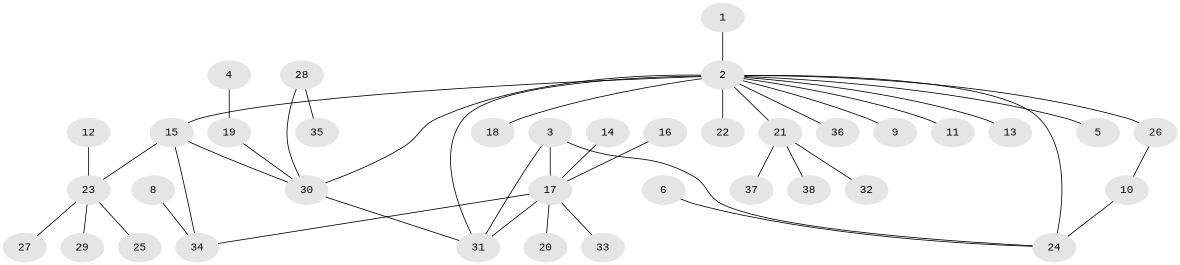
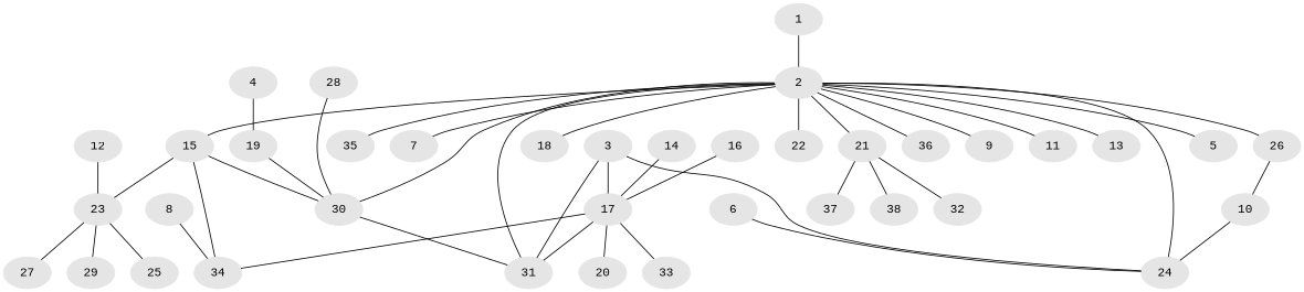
  graph {
    fontname="Liberation Mono"
    node [color=gray90 fontname="Liberation Mono" style=filled]
    edge [fontname="Liberation Mono" weight=1.0]
    1
    2
    5
+   7
    9
    11
    13
    15
    18
    21
    22
    24
    26
    30
    31
    35
    36
    10
    34
    23
    32
    37
    38
    3
    17
    20
    33
    4
    19
    6
    8
    12
    25
    27
    29
    14
    16
    28
    1 -- 2 [weight=2.0]
    2 -- 5
+   2 -- 7
    2 -- 9
    2 -- 11
    2 -- 13
    2 -- 15 [weight=2.0]
    2 -- 18
    2 -- 21
    2 -- 22
    2 -- 24 [weight=2.0]
    2 -- 26
    2 -- 30 [weight=3.0]
    2 -- 31
-   28 -- 35
+   2 -- 35
    2 -- 36
    15 -- 30
    15 -- 34 [weight=2.0]
    15 -- 23
    21 -- 32
    21 -- 37
    21 -- 38
    26 -- 10
    30 -- 31
    10 -- 24
    23 -- 25
    23 -- 27
    23 -- 29
    3 -- 24
    3 -- 31
    3 -- 17
    17 -- 31
    17 -- 34
    17 -- 20
    17 -- 33
    4 -- 19
    19 -- 30 [weight=2.0]
    6 -- 24
    8 -- 34
    12 -- 23
    14 -- 17
    16 -- 17
    28 -- 30
  }
